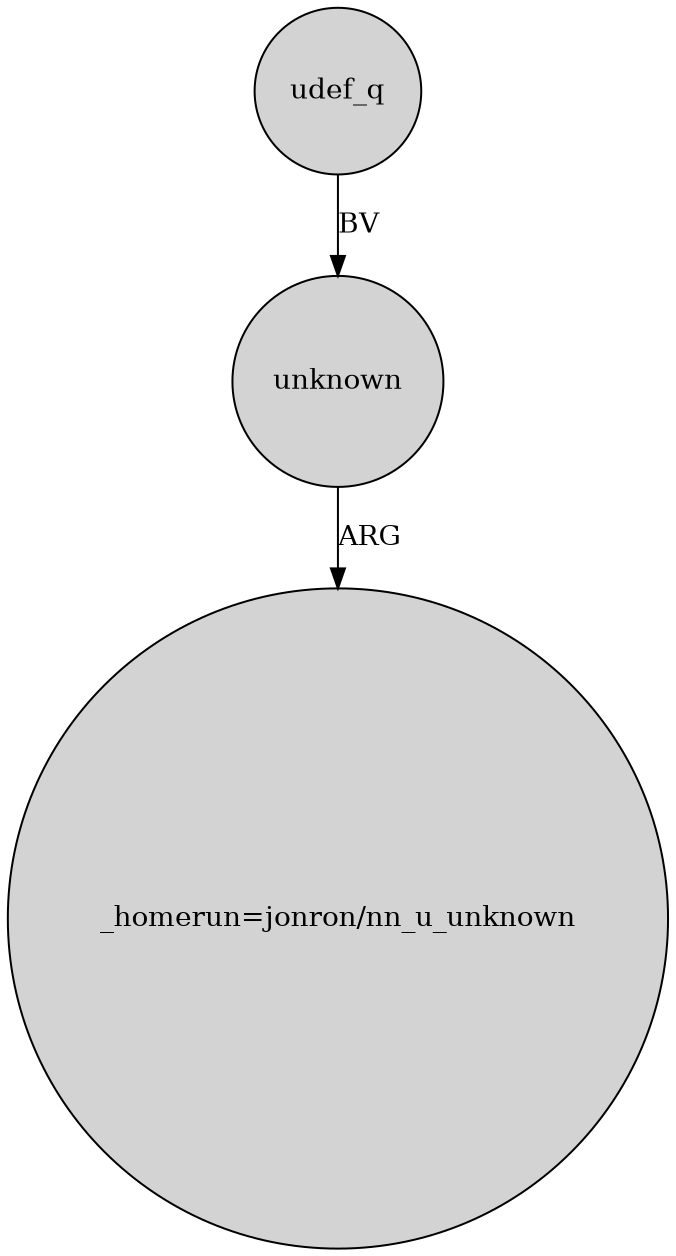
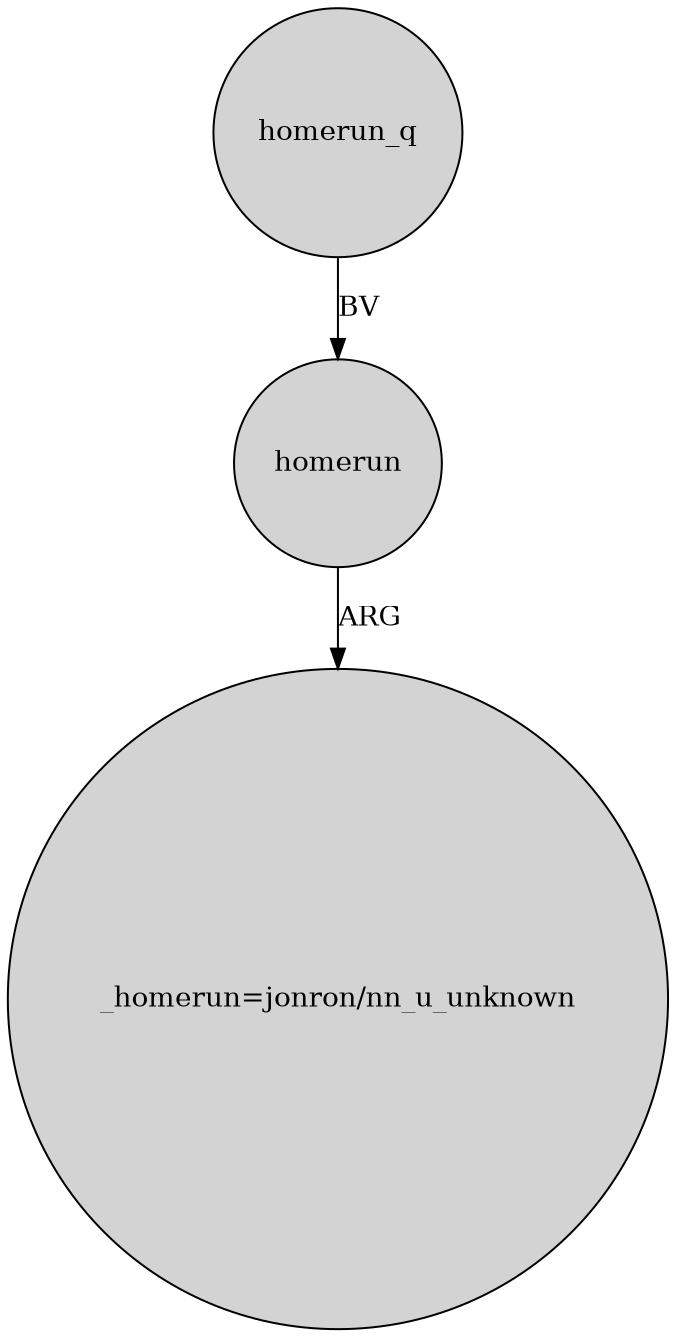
  digraph {
    node [shape=circle style=filled]
-   udef_q
-   unknown
+   udef_q [label=homerun_q]
+   unknown [label=homerun]
    "_homerun=jonron/nn_u_unknown"
    udef_q -> unknown [label=BV]
    unknown -> "_homerun=jonron/nn_u_unknown" [label=ARG]
  }
